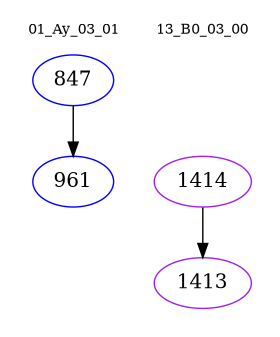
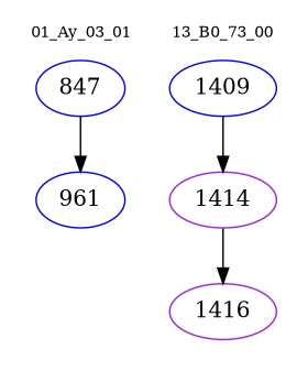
  digraph {
    node [color=blue]
    edge [color=black]
    n1 [label=847]
    n2 [label=961]
+   n3 [label=1409]
    n4 [color=purple label=1414]
-   n5 [color=purple label=1413]
+   n5 [color=purple label=1416]
    subgraph cluster_1 {
      color=white
      fontsize=10
      label="01_Ay_03_01"
      n1
      n2
    }
    subgraph cluster_2 {
      color=white
      fontsize=10
-     label="13_B0_03_00"
+     label="13_B0_73_00"
+     n3
      n4
      n5
    }
    n1 -> n2
+   n3 -> n4
    n4 -> n5
  }
